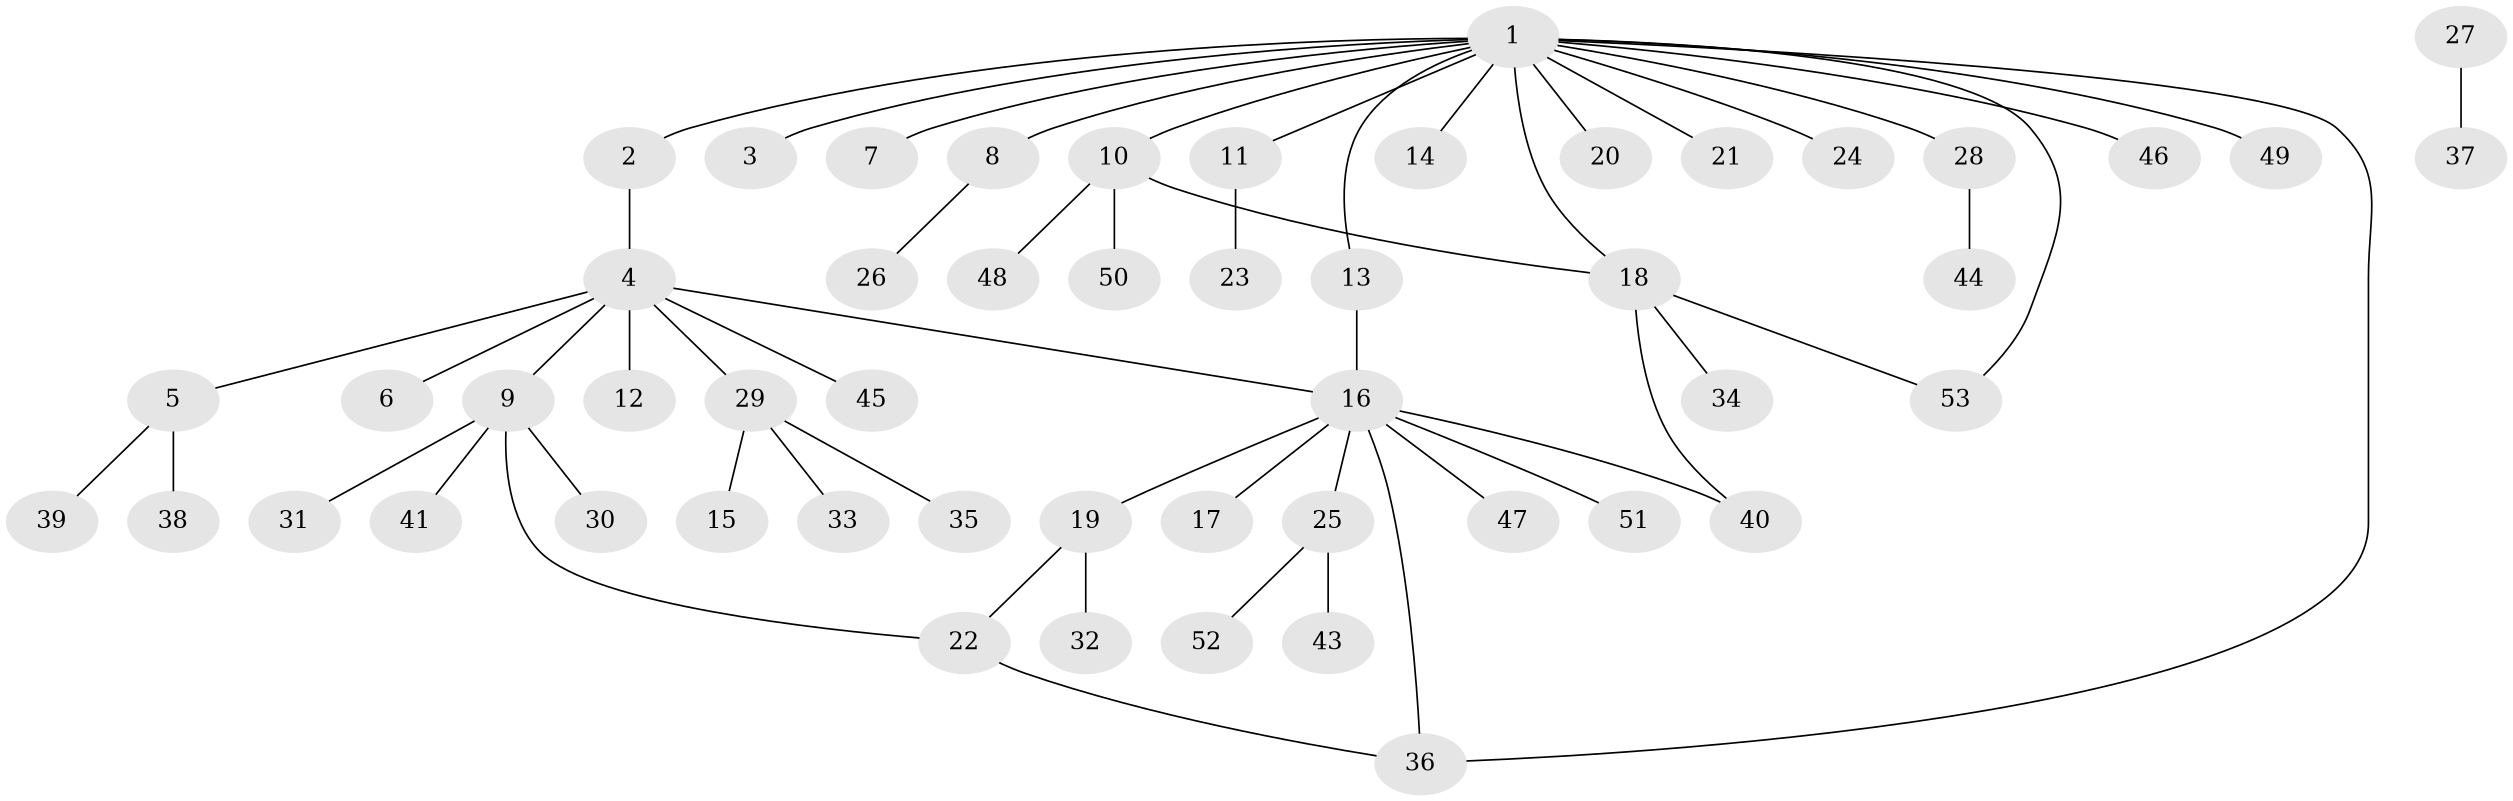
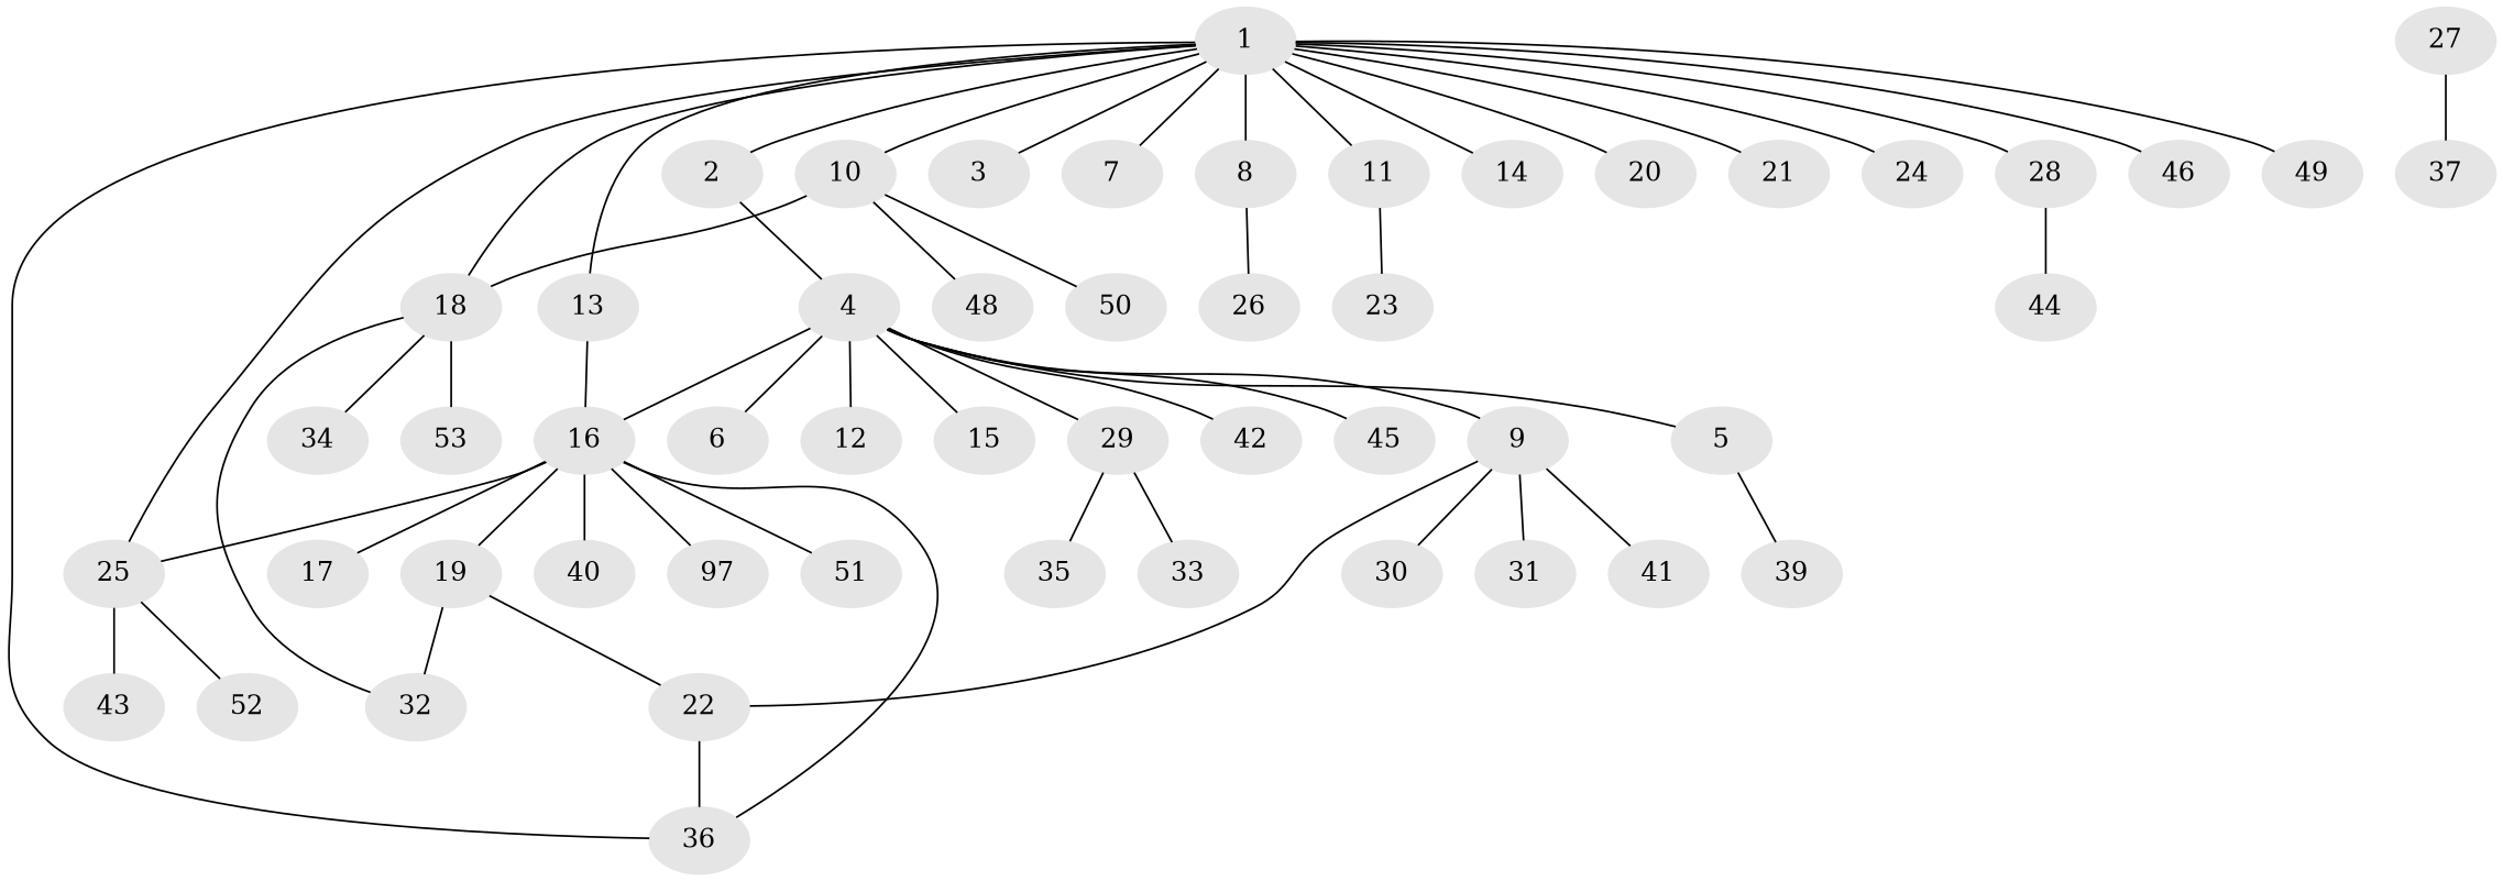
  graph {
    node [color=gray90 style=filled]
    1
    2
    3
    7
    8
    10
    11
    13
    14
    18
    20
    21
    24
    25
    28
    36
    46
    49
    4
    26
    48
    50
    23
    16
    32
    34
    53
    43
    52
    44
    5
    6
    9
    12
    15
    29
+   42
    45
    27
    37
-   38
    39
    22
    30
    31
    41
    17
    19
    40
-   47
+   47 [label=97]
    51
    33
    35
    1 -- 2
    1 -- 3
    1 -- 7
    1 -- 8
    1 -- 10
    1 -- 11
    1 -- 13
    1 -- 14
    1 -- 18
    1 -- 20
    1 -- 21
    1 -- 24
-   1 -- 53
+   1 -- 25
    1 -- 28
    1 -- 36
    1 -- 46
    1 -- 49
    2 -- 4
    8 -- 26
    10 -- 18
    10 -- 48
    10 -- 50
    11 -- 23
    13 -- 16
-   18 -- 40
+   18 -- 32
    18 -- 34
    18 -- 53
    25 -- 43
    25 -- 52
    28 -- 44
    4 -- 16
    4 -- 5
    4 -- 6
    4 -- 9
    4 -- 12
-   29 -- 15
+   4 -- 15
    4 -- 29
+   4 -- 42
    4 -- 45
    16 -- 25
    16 -- 36
    16 -- 17
    16 -- 19
    16 -- 40
    16 -- 47
    16 -- 51
-   5 -- 38
    5 -- 39
    9 -- 22
    9 -- 30
    9 -- 31
    9 -- 41
    29 -- 33
    29 -- 35
    27 -- 37
    22 -- 36
    19 -- 32
    19 -- 22
  }
